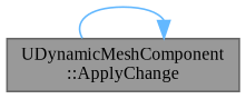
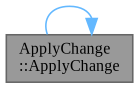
  digraph {
    rankdir=LR
    fontname="Liberation Serif"
-   n1 [color=gray40 fillcolor=grey60 fontcolor=black fontname="Liberation Serif" fontsize=10 height=0.2 label="UDynamicMeshComponent\l::ApplyChange" shape=box style=filled width=0.4]
+   n1 [color=gray40 fillcolor=grey60 fontcolor=black fontname="Liberation Serif" fontsize=10 height=0.2 label="ApplyChange\l::ApplyChange" shape=box style=filled width=0.4]
    n1 -> n1 [color=steelblue1 fontname="Liberation Serif" fontsize=10 labelfontname=Helvetica labelfontsize=10 style=solid]
  }
